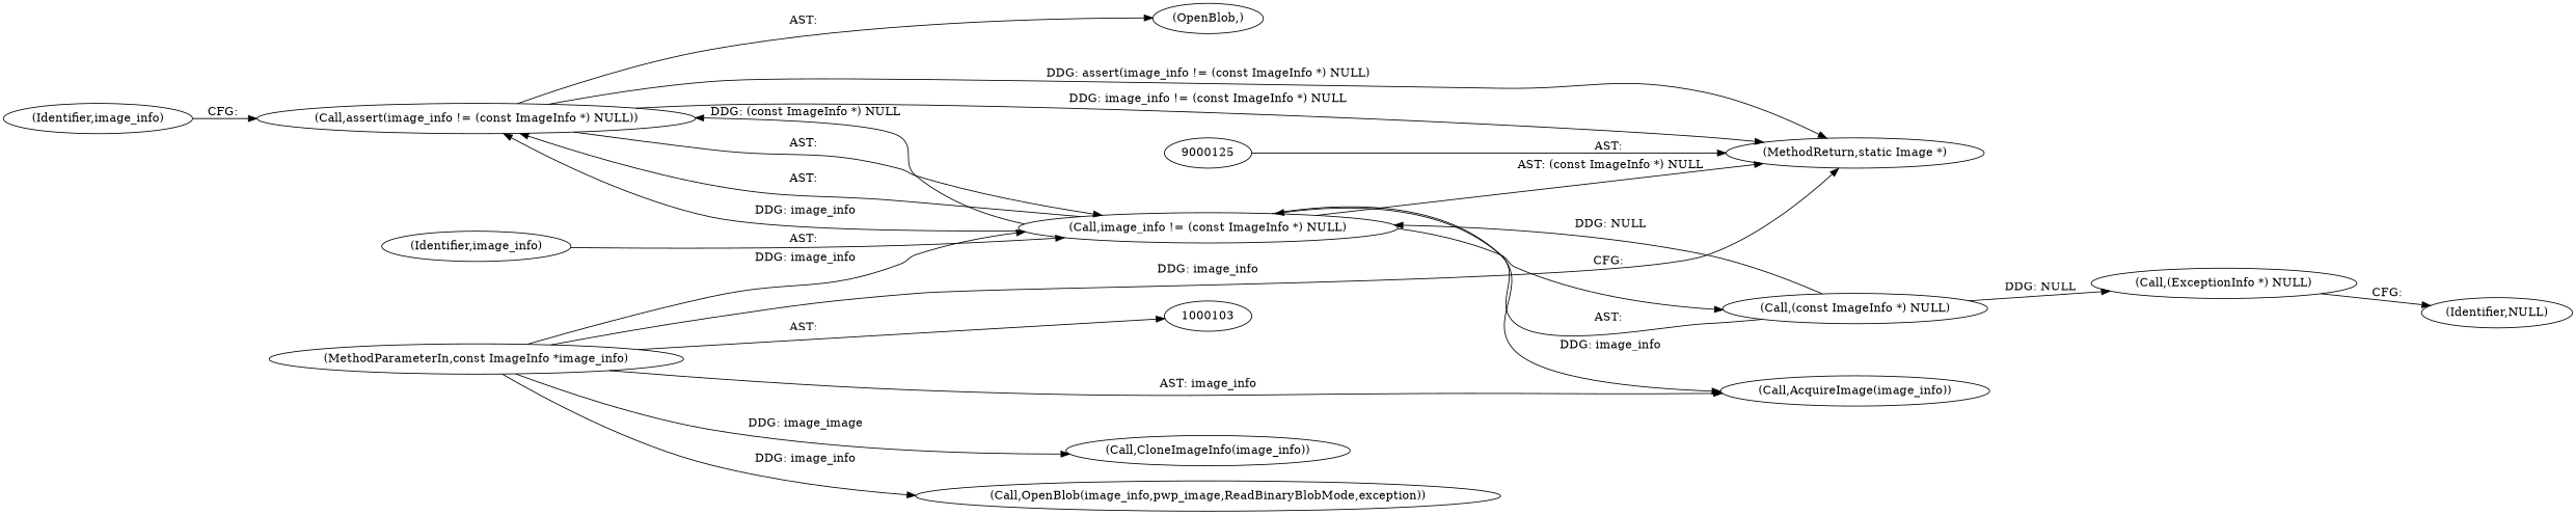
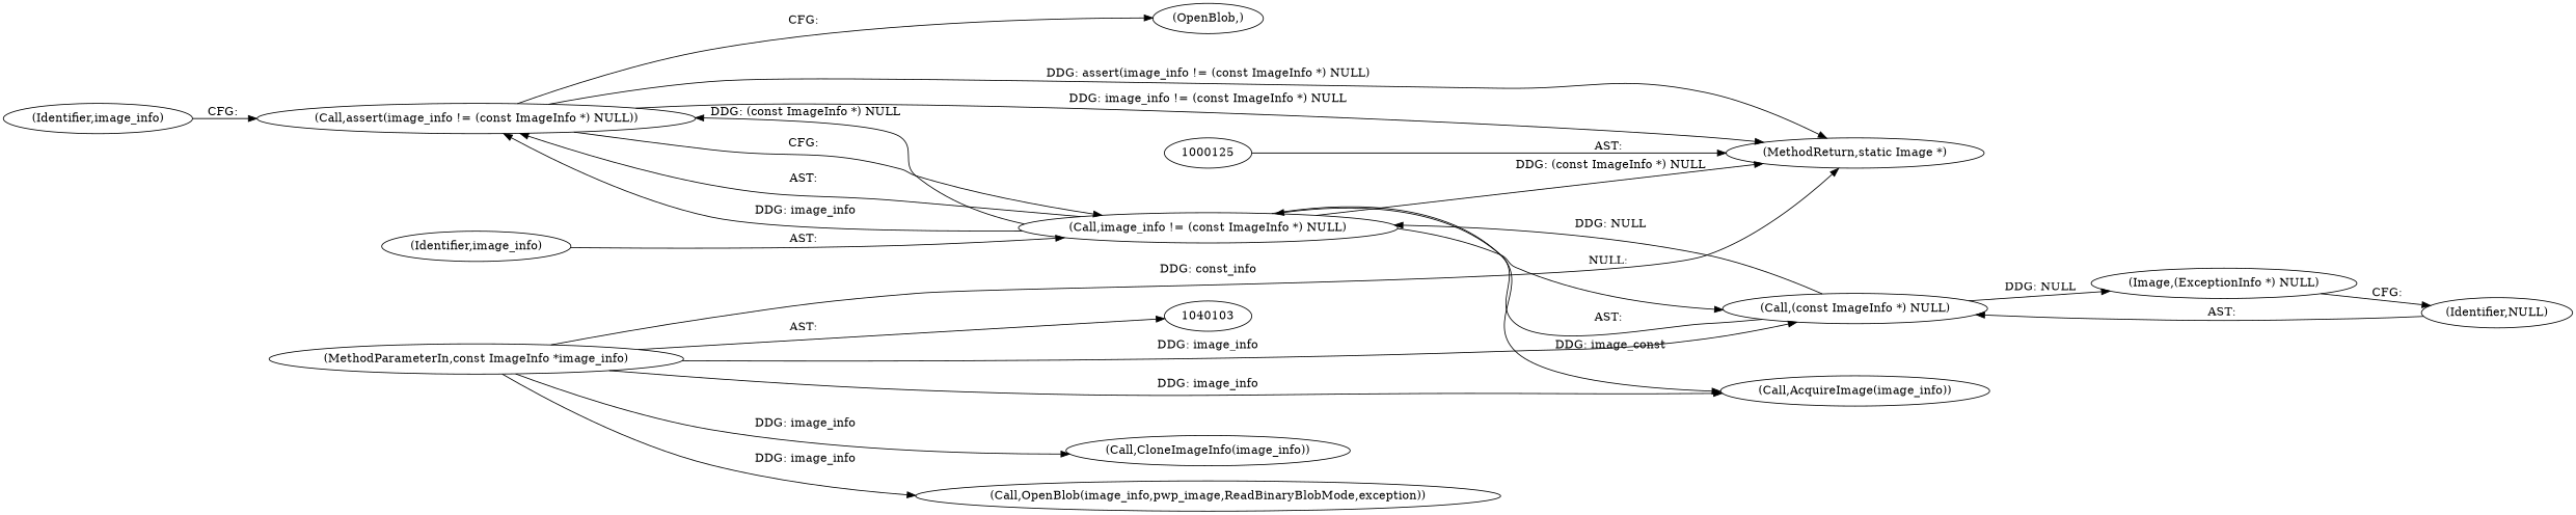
  digraph {
    rankdir=LR
    n1 [label="(Call,assert(image_info != (const ImageInfo *) NULL))"]
    n2 [label="(Call,image_info != (const ImageInfo *) NULL)"]
    n3 [label="(MethodReturn,static Image *)"]
    n4 [label="(OpenBlob,)"]
    n5 [label="(Call,(const ImageInfo *) NULL)"]
    n6 [label="(Call,AcquireImage(image_info))"]
-   n7 [label="(Call,(ExceptionInfo *) NULL)"]
+   n7 [label="(Image,(ExceptionInfo *) NULL)"]
    n8 [label="(MethodParameterIn,const ImageInfo *image_info)"]
    n9 [label="(Call,CloneImageInfo(image_info))"]
    n10 [label="(Call,OpenBlob(image_info,pwp_image,ReadBinaryBlobMode,exception))"]
-   1000103
+   1000103 [label=1040103]
    n12 [label="(Identifier,NULL)"]
    n13 [label="(Identifier,image_info)"]
    n14 [label="(Identifier,image_info)"]
-   1000125 [label=9000125]
-   n1 -> n2 [label="AST: "]
+   1000125
+   n1 -> n2 [label="CFG: "]
    n1 -> n3 [label="DDG: assert(image_info != (const ImageInfo *) NULL)"]
    n1 -> n3 [label="DDG: image_info != (const ImageInfo *) NULL"]
-   n1 -> n4 [label="AST: "]
+   n1 -> n4 [label="CFG: "]
    n2 -> n1 [label="AST: "]
    n2 -> n1 [label="DDG: image_info"]
    n2 -> n1 [label="DDG: (const ImageInfo *) NULL"]
-   n2 -> n3 [label="AST: (const ImageInfo *) NULL"]
-   n2 -> n5 [label="CFG: "]
-   n2 -> n6 [label="DDG: image_info"]
+   n2 -> n3 [label="DDG: (const ImageInfo *) NULL"]
+   n2 -> n5 [label="NULL: "]
+   n2 -> n6 [label="DDG: image_const"]
    n5 -> n2 [label="AST: "]
    n5 -> n2 [label="DDG: NULL"]
    n5 -> n7 [label="DDG: NULL"]
    n7 -> n12 [label="CFG: "]
-   n8 -> n2 [label="DDG: image_info"]
-   n8 -> n3 [label="DDG: image_info"]
-   n8 -> n6 [label="AST: image_info"]
-   n8 -> n9 [label="DDG: image_image"]
+   n8 -> n5 [label="DDG: image_info"]
+   n8 -> n3 [label="DDG: const_info"]
+   n8 -> n6 [label="DDG: image_info"]
+   n8 -> n9 [label="DDG: image_info"]
    n8 -> n10 [label="DDG: image_info"]
    n8 -> 1000103 [label="AST: "]
+   n12 -> n5 [label="AST: "]
    n13 -> n1 [label="CFG: "]
    n14 -> n2 [label="AST: "]
    1000125 -> n3 [label="AST: "]
  }
